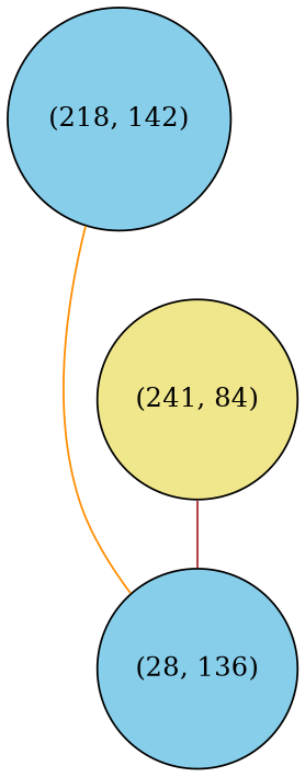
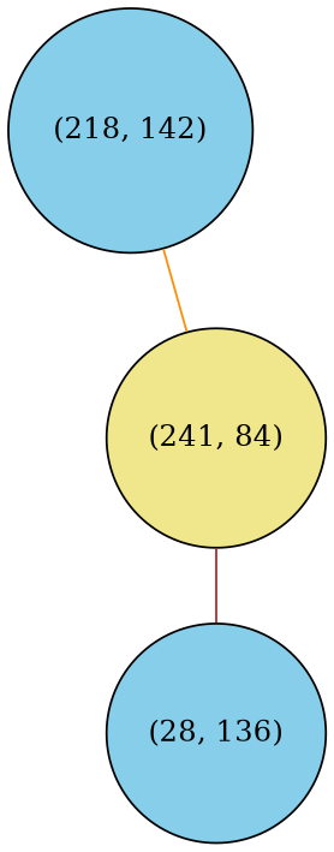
  graph {
    node [fillcolor=skyblue shape=circle style=filled]
    "(28, 136)"
    "(218, 142)"
    "(241, 84)" [fillcolor=khaki]
-   "(218, 142)" -- "(28, 136)" [color=darkorange weight=1]
+   "(218, 142)" -- "(241, 84)" [color=darkorange weight=1]
    "(241, 84)" -- "(28, 136)" [color=brown weight=2]
  }
